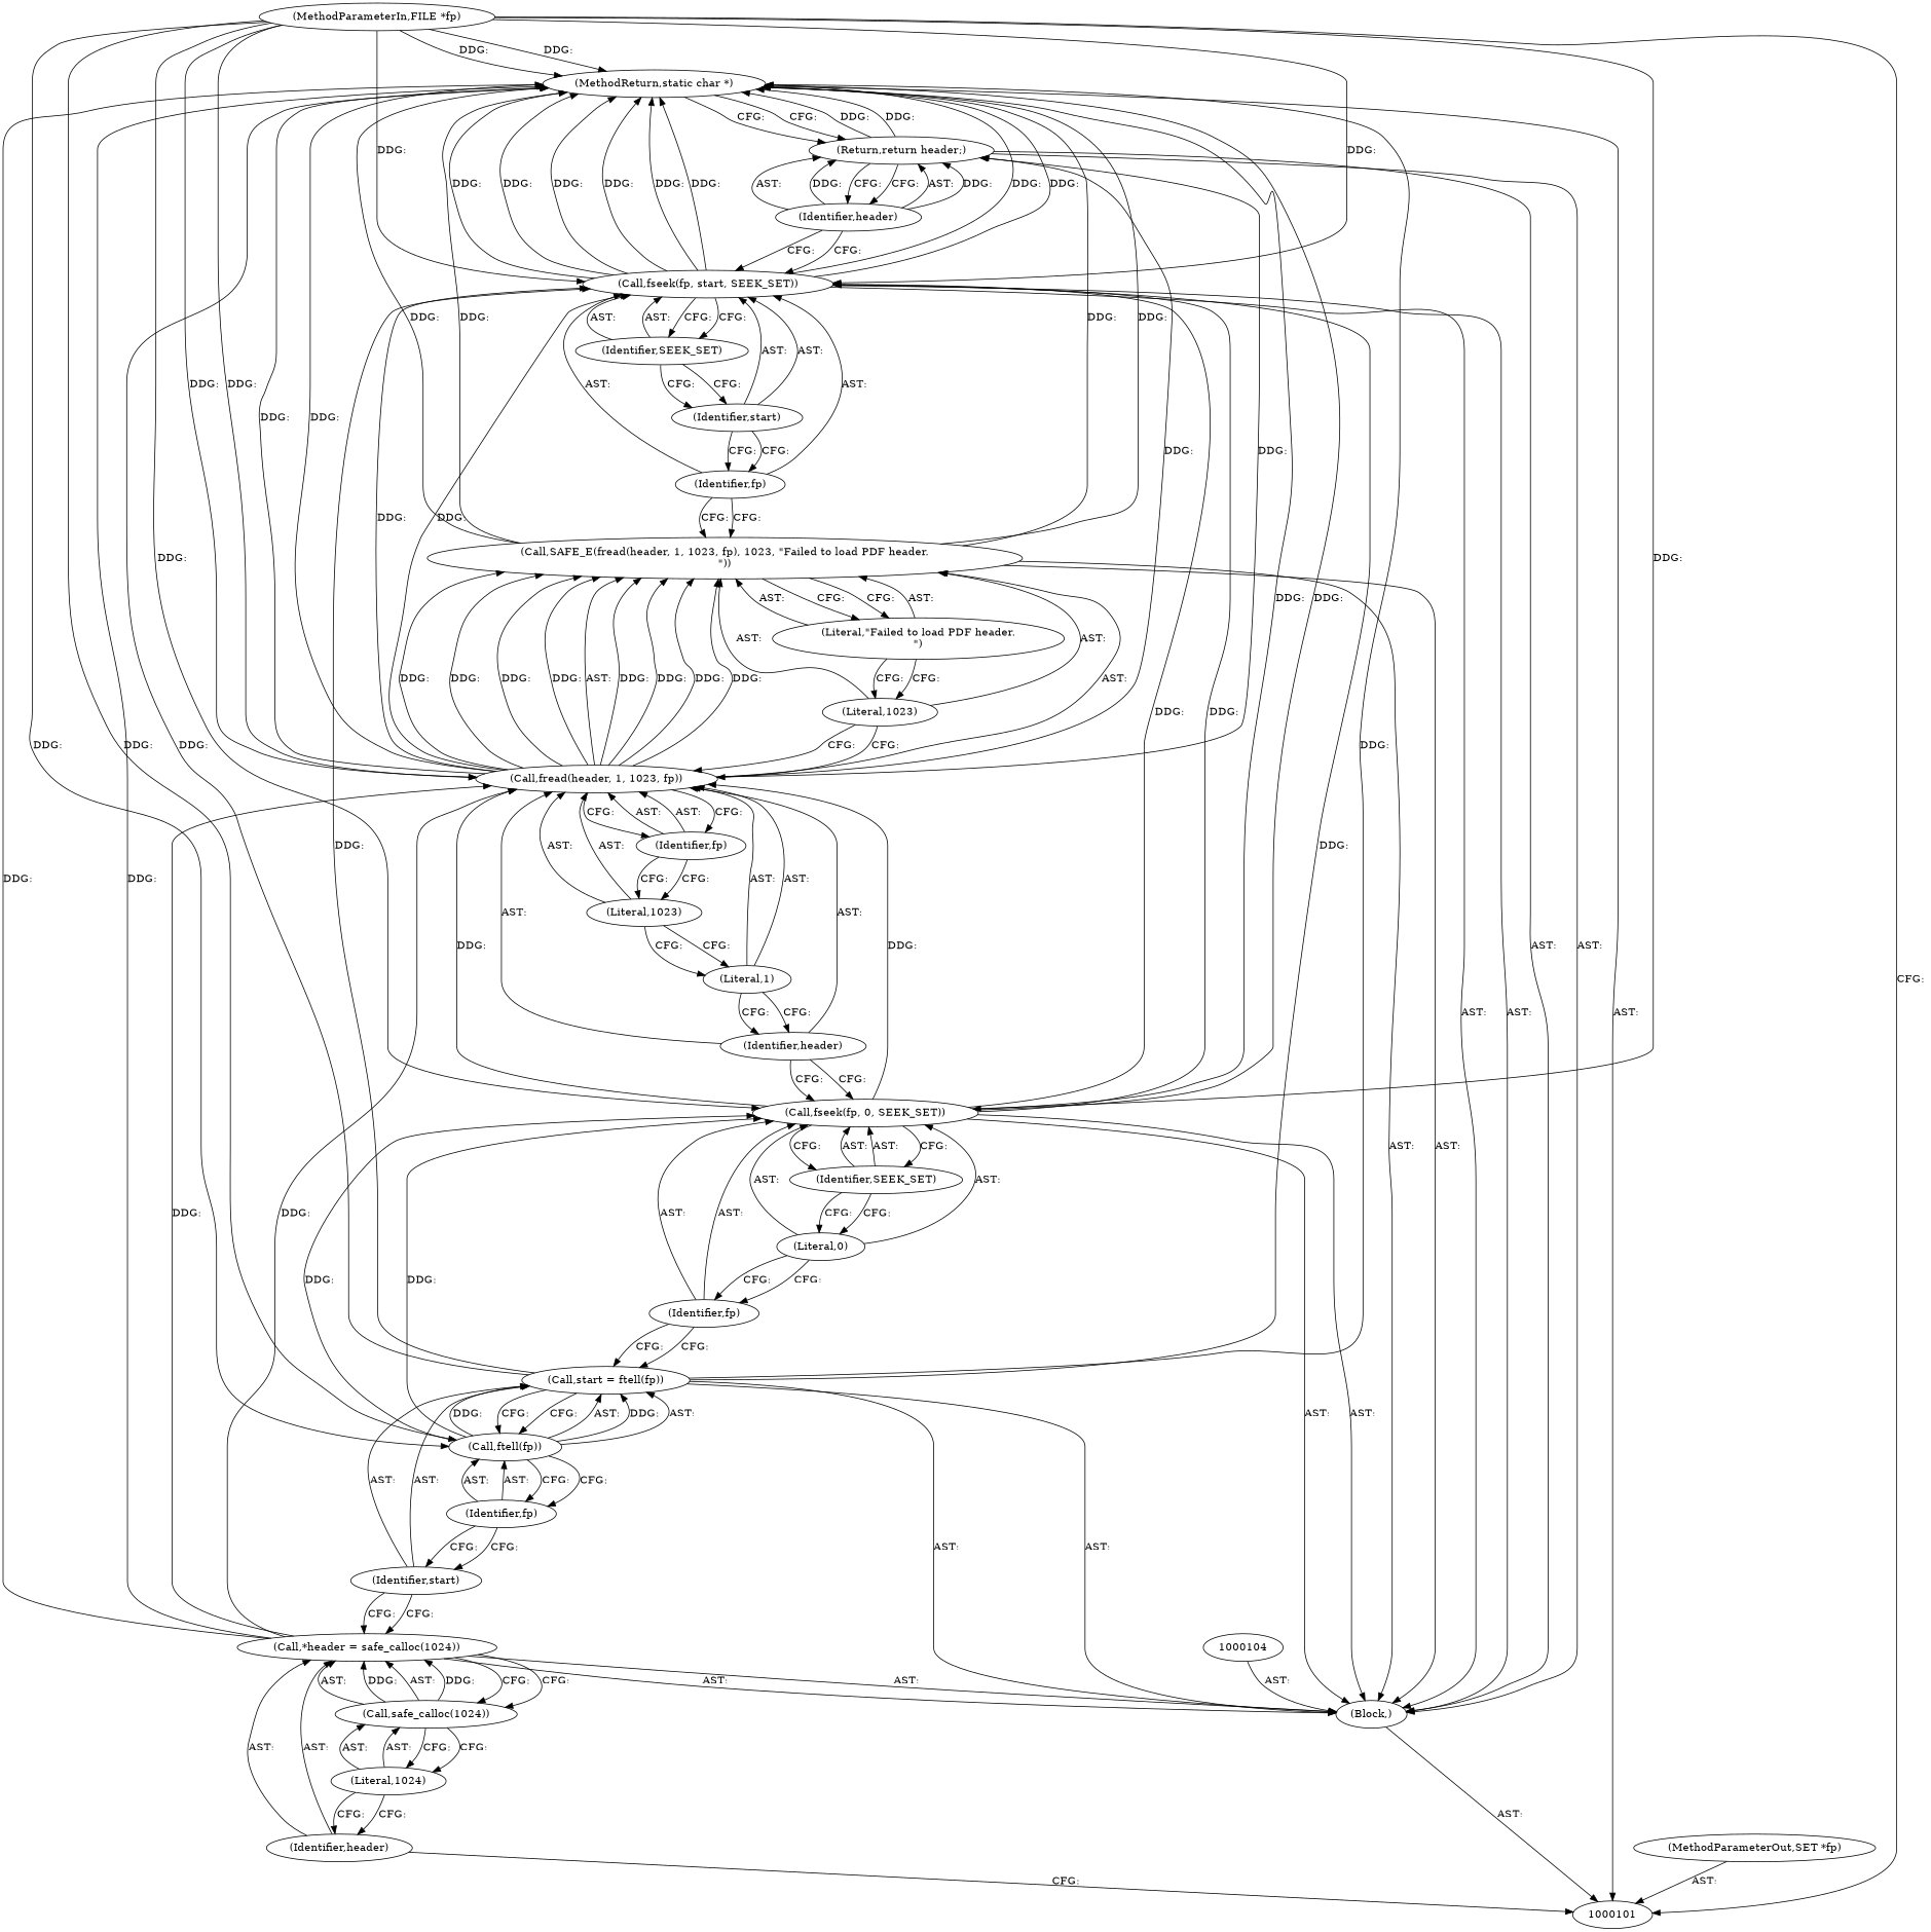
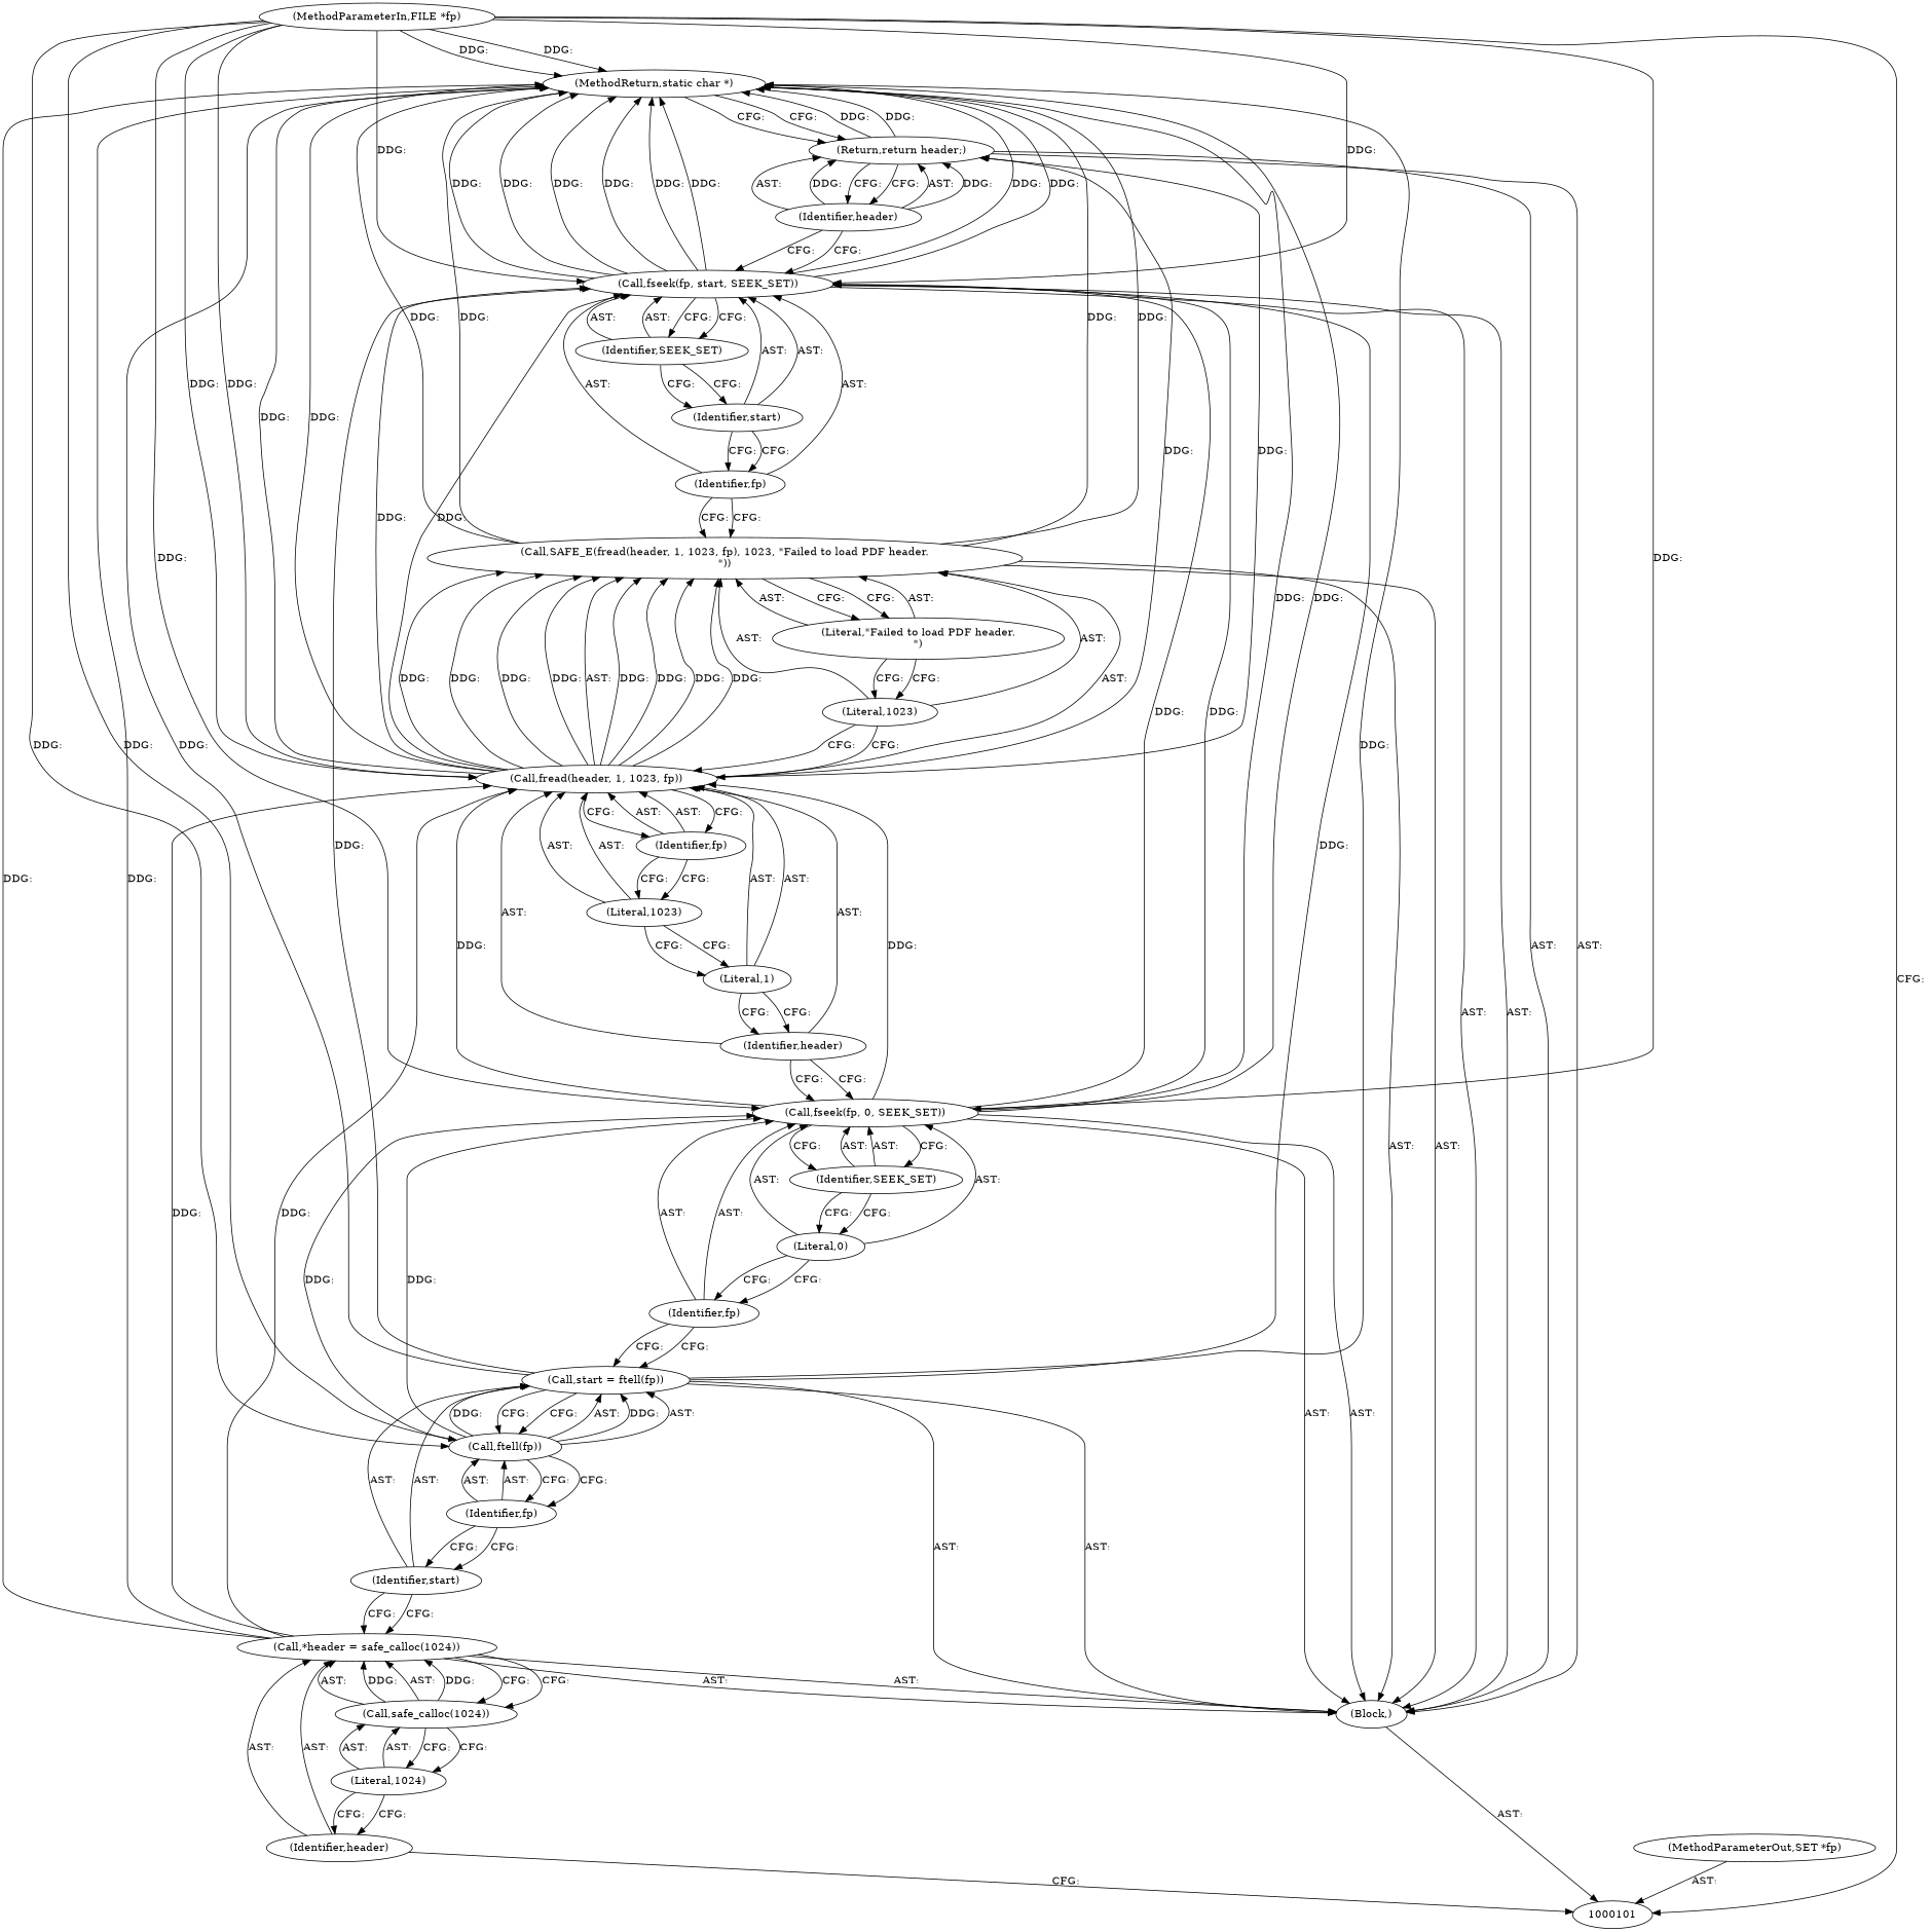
  digraph {
    n1 [label="(MethodReturn,static char *)"]
    n2 [label="(Return,return header;)"]
    1000101
    n4 [label="(Block,)"]
    n5 [label="(Identifier,header)"]
    n6 [label="(MethodParameterIn,FILE *fp)"]
    n7 [label="(Call,ftell(fp))"]
    n8 [label="(Call,fseek(fp, 0, SEEK_SET))"]
    n9 [label="(Call,fread(header, 1, 1023, fp))"]
    n10 [label="(Call,fseek(fp, start, SEEK_SET))"]
    n11 [label="(Identifier,fp)"]
    n12 [label="(Call,start = ftell(fp))"]
    n13 [label="(Identifier,SEEK_SET)"]
    n14 [label="(Identifier,fp)"]
    n15 [label="(Call,SAFE_E(fread(header, 1, 1023, fp), 1023, \"Failed to load PDF header.\n\"))"]
    n16 [label="(Identifier,SEEK_SET)"]
    n17 [label="(MethodParameterOut,SET *fp)"]
    n18 [label="(Identifier,header)"]
    n19 [label="(Call,*header = safe_calloc(1024))"]
    n20 [label="(Call,safe_calloc(1024))"]
    n21 [label="(Literal,1024)"]
    n22 [label="(Identifier,start)"]
    n23 [label="(Identifier,fp)"]
    n24 [label="(Literal,0)"]
    n25 [label="(Literal,1023)"]
    n26 [label="(Literal,\"Failed to load PDF header.\n\")"]
    n27 [label="(Identifier,header)"]
    n28 [label="(Literal,1)"]
    n29 [label="(Literal,1023)"]
    n30 [label="(Identifier,fp)"]
    n31 [label="(Identifier,start)"]
-   1000104
    n1 -> n2 [label="CFG: "]
    n1 -> n2 [label="CFG: "]
-   n1 -> 1000101 [label="AST: "]
    n2 -> n1 [label="DDG: "]
    n2 -> n1 [label="DDG: "]
    n2 -> n4 [label="AST: "]
    n2 -> n4 [label="AST: "]
    n2 -> n5 [label="CFG: "]
    n2 -> n5 [label="CFG: "]
    n4 -> 1000101 [label="AST: "]
    n5 -> n2 [label="AST: "]
    n5 -> n2 [label="DDG: "]
    n5 -> n2 [label="AST: "]
    n5 -> n2 [label="DDG: "]
    n5 -> n10 [label="CFG: "]
    n5 -> n10 [label="CFG: "]
    n6 -> n1 [label="DDG: "]
    n6 -> n1 [label="DDG: "]
    n6 -> 1000101 [label="CFG: "]
    n6 -> n7 [label="DDG: "]
    n6 -> n7 [label="DDG: "]
    n6 -> n8 [label="DDG: "]
    n6 -> n8 [label="DDG: "]
    n6 -> n9 [label="DDG: "]
    n6 -> n9 [label="DDG: "]
    n6 -> n10 [label="DDG: "]
    n6 -> n10 [label="DDG: "]
    n7 -> n8 [label="DDG: "]
    n7 -> n8 [label="DDG: "]
    n7 -> n11 [label="CFG: "]
    n7 -> n11 [label="CFG: "]
    n7 -> n12 [label="AST: "]
    n7 -> n12 [label="DDG: "]
    n7 -> n12 [label="AST: "]
    n7 -> n12 [label="DDG: "]
    n8 -> n1 [label="DDG: "]
    n8 -> n1 [label="DDG: "]
    n8 -> n4 [label="AST: "]
    n8 -> n4 [label="AST: "]
    n8 -> n9 [label="DDG: "]
    n8 -> n9 [label="DDG: "]
    n8 -> n10 [label="DDG: "]
    n8 -> n10 [label="DDG: "]
    n8 -> n13 [label="CFG: "]
    n8 -> n13 [label="CFG: "]
    n9 -> n1 [label="DDG: "]
    n9 -> n1 [label="DDG: "]
    n9 -> n2 [label="DDG: "]
    n9 -> n2 [label="DDG: "]
    n9 -> n10 [label="DDG: "]
    n9 -> n10 [label="DDG: "]
    n9 -> n14 [label="CFG: "]
    n9 -> n14 [label="CFG: "]
    n9 -> n15 [label="AST: "]
    n9 -> n15 [label="DDG: "]
    n9 -> n15 [label="DDG: "]
    n9 -> n15 [label="DDG: "]
    n9 -> n15 [label="DDG: "]
    n9 -> n15 [label="AST: "]
    n9 -> n15 [label="DDG: "]
    n9 -> n15 [label="DDG: "]
    n9 -> n15 [label="DDG: "]
    n9 -> n15 [label="DDG: "]
    n10 -> n1 [label="DDG: "]
    n10 -> n1 [label="DDG: "]
    n10 -> n1 [label="DDG: "]
    n10 -> n1 [label="DDG: "]
    n10 -> n1 [label="DDG: "]
    n10 -> n1 [label="DDG: "]
    n10 -> n1 [label="DDG: "]
    n10 -> n1 [label="DDG: "]
    n10 -> n4 [label="AST: "]
    n10 -> n4 [label="AST: "]
    n10 -> n16 [label="CFG: "]
    n10 -> n16 [label="CFG: "]
    n11 -> n7 [label="AST: "]
    n11 -> n7 [label="AST: "]
    n11 -> n22 [label="CFG: "]
    n11 -> n22 [label="CFG: "]
    n12 -> n1 [label="DDG: "]
    n12 -> n1 [label="DDG: "]
    n12 -> n4 [label="AST: "]
    n12 -> n4 [label="AST: "]
    n12 -> n7 [label="CFG: "]
    n12 -> n7 [label="CFG: "]
    n12 -> n10 [label="DDG: "]
    n12 -> n10 [label="DDG: "]
    n13 -> n8 [label="AST: "]
    n13 -> n8 [label="AST: "]
    n13 -> n24 [label="CFG: "]
    n13 -> n24 [label="CFG: "]
    n14 -> n9 [label="AST: "]
    n14 -> n9 [label="AST: "]
    n14 -> n25 [label="CFG: "]
    n14 -> n25 [label="CFG: "]
    n15 -> n1 [label="DDG: "]
    n15 -> n1 [label="DDG: "]
    n15 -> n1 [label="DDG: "]
    n15 -> n1 [label="DDG: "]
    n15 -> n4 [label="AST: "]
    n15 -> n4 [label="AST: "]
    n15 -> n26 [label="CFG: "]
    n15 -> n26 [label="CFG: "]
    n16 -> n10 [label="AST: "]
    n16 -> n10 [label="AST: "]
    n16 -> n31 [label="CFG: "]
    n16 -> n31 [label="CFG: "]
    n17 -> 1000101 [label="AST: "]
    n18 -> 1000101 [label="CFG: "]
    n18 -> n19 [label="AST: "]
    n18 -> n19 [label="AST: "]
    n19 -> n1 [label="DDG: "]
    n19 -> n1 [label="DDG: "]
    n19 -> n4 [label="AST: "]
    n19 -> n4 [label="AST: "]
    n19 -> n9 [label="DDG: "]
    n19 -> n9 [label="DDG: "]
    n19 -> n20 [label="CFG: "]
    n19 -> n20 [label="CFG: "]
    n20 -> n19 [label="AST: "]
    n20 -> n19 [label="DDG: "]
    n20 -> n19 [label="AST: "]
    n20 -> n19 [label="DDG: "]
    n20 -> n21 [label="CFG: "]
    n20 -> n21 [label="CFG: "]
    n21 -> n18 [label="CFG: "]
    n21 -> n18 [label="CFG: "]
    n21 -> n20 [label="AST: "]
    n21 -> n20 [label="AST: "]
    n22 -> n12 [label="AST: "]
    n22 -> n12 [label="AST: "]
    n22 -> n19 [label="CFG: "]
    n22 -> n19 [label="CFG: "]
    n23 -> n8 [label="AST: "]
    n23 -> n8 [label="AST: "]
    n23 -> n12 [label="CFG: "]
    n23 -> n12 [label="CFG: "]
    n24 -> n8 [label="AST: "]
    n24 -> n8 [label="AST: "]
    n24 -> n23 [label="CFG: "]
    n24 -> n23 [label="CFG: "]
    n25 -> n9 [label="AST: "]
    n25 -> n9 [label="AST: "]
    n25 -> n28 [label="CFG: "]
    n25 -> n28 [label="CFG: "]
    n26 -> n15 [label="AST: "]
    n26 -> n15 [label="AST: "]
    n26 -> n29 [label="CFG: "]
    n26 -> n29 [label="CFG: "]
    n27 -> n8 [label="CFG: "]
    n27 -> n8 [label="CFG: "]
    n27 -> n9 [label="AST: "]
    n27 -> n9 [label="AST: "]
    n28 -> n9 [label="AST: "]
    n28 -> n9 [label="AST: "]
    n28 -> n27 [label="CFG: "]
    n28 -> n27 [label="CFG: "]
    n29 -> n9 [label="CFG: "]
    n29 -> n9 [label="CFG: "]
    n29 -> n15 [label="AST: "]
    n29 -> n15 [label="AST: "]
    n30 -> n10 [label="AST: "]
    n30 -> n10 [label="AST: "]
    n30 -> n15 [label="CFG: "]
    n30 -> n15 [label="CFG: "]
    n31 -> n10 [label="AST: "]
    n31 -> n10 [label="AST: "]
    n31 -> n30 [label="CFG: "]
    n31 -> n30 [label="CFG: "]
-   1000104 -> n4 [label="AST: "]
  }
